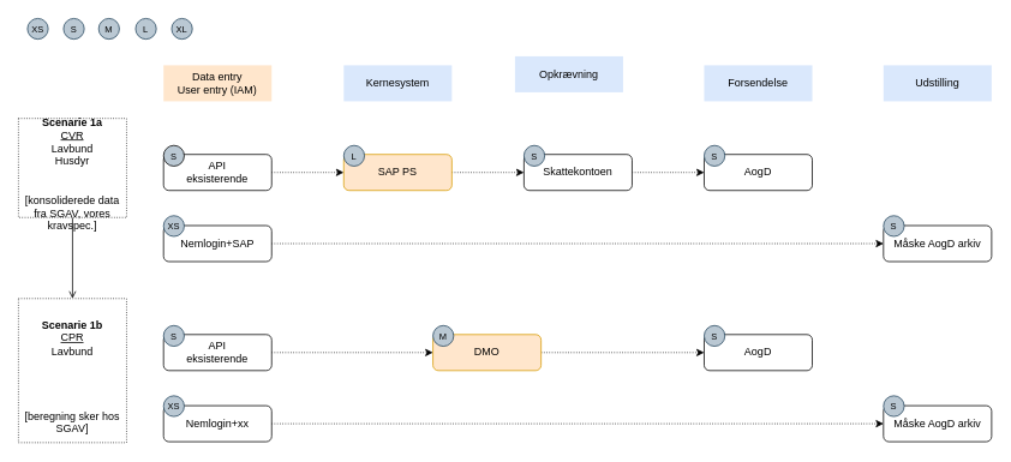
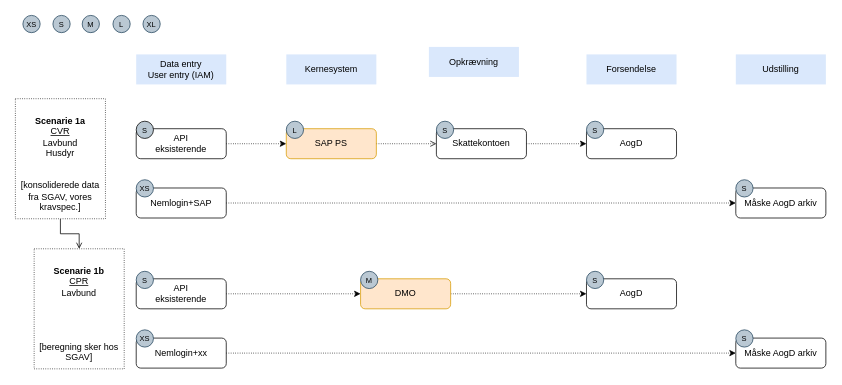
  <mxCell id="0" />
  <mxCell id="1" parent="0" />
- <mxCell id="2" value="Data entry&lt;div&gt;User entry (IAM)&lt;/div&gt;" style="rounded=0;whiteSpace=wrap;html=1;fillColor=#ffe6cc;strokeColor=none;shadow=0;glass=0;" vertex="1" parent="1"><mxGeometry x="181" y="72" width="120" height="40" as="geometry" /></mxCell>
+ <mxCell id="2" value="Data entry&lt;div&gt;User entry (IAM)&lt;/div&gt;" style="rounded=0;whiteSpace=wrap;html=1;fillColor=#dae8fc;strokeColor=none;shadow=0;glass=0;" vertex="1" parent="1"><mxGeometry x="181" y="72" width="120" height="40" as="geometry" /></mxCell>
  <mxCell id="3" value="Kernesystem" style="rounded=0;whiteSpace=wrap;html=1;fillColor=#dae8fc;strokeColor=none;shadow=0;glass=0;" vertex="1" parent="1"><mxGeometry x="381" y="72" width="120" height="40" as="geometry" /></mxCell>
  <mxCell id="4" value="Opkrævning" style="rounded=0;whiteSpace=wrap;html=1;fillColor=#dae8fc;strokeColor=none;shadow=0;glass=0;" vertex="1" parent="1"><mxGeometry x="571" y="62" width="120" height="40" as="geometry" /></mxCell>
  <mxCell id="5" value="Forsendelse" style="rounded=0;whiteSpace=wrap;html=1;fillColor=#dae8fc;strokeColor=none;shadow=0;glass=0;" vertex="1" parent="1"><mxGeometry x="781" y="72" width="120" height="40" as="geometry" /></mxCell>
  <mxCell id="6" value="" style="edgeStyle=orthogonalEdgeStyle;rounded=0;orthogonalLoop=1;jettySize=auto;html=1;endArrow=open;startFill=0;" edge="1" parent="1" source="7" target="30"><mxGeometry relative="1" as="geometry" /></mxCell>
- <mxCell id="7" value="&lt;div&gt;&lt;b&gt;&lt;br&gt;&lt;/b&gt;&lt;/div&gt;&lt;b&gt;Scenarie 1a&lt;/b&gt;&lt;div&gt;&lt;u&gt;CVR&lt;/u&gt;&lt;/div&gt;&lt;div&gt;Lavbund&lt;/div&gt;&lt;div&gt;Husdyr&lt;/div&gt;&lt;div&gt;&lt;br&gt;&lt;/div&gt;&lt;div&gt;&lt;br&gt;&lt;/div&gt;&lt;div&gt;[konsoliderede data fra SGAV, vores kravspec.]&lt;/div&gt;" style="rounded=0;whiteSpace=wrap;html=1;dashed=1;dashPattern=1 2;" vertex="1" parent="1"><mxGeometry x="20" y="131" width="120" height="110" as="geometry" /></mxCell>
+ <mxCell id="7" value="&lt;div&gt;&lt;b&gt;&lt;br&gt;&lt;/b&gt;&lt;/div&gt;&lt;b&gt;Scenarie 1a&lt;/b&gt;&lt;div&gt;&lt;u&gt;CVR&lt;/u&gt;&lt;/div&gt;&lt;div&gt;Lavbund&lt;/div&gt;&lt;div&gt;Husdyr&lt;/div&gt;&lt;div&gt;&lt;br&gt;&lt;/div&gt;&lt;div&gt;&lt;br&gt;&lt;/div&gt;&lt;div&gt;[konsoliderede data fra SGAV, vores kravspec.]&lt;/div&gt;" style="rounded=0;whiteSpace=wrap;html=1;dashed=1;dashPattern=1 2;" vertex="1" parent="1"><mxGeometry x="20" y="131" width="120" height="160" as="geometry" /></mxCell>
  <mxCell id="8" style="edgeStyle=orthogonalEdgeStyle;rounded=0;orthogonalLoop=1;jettySize=auto;html=1;entryX=0;entryY=0.5;entryDx=0;entryDy=0;strokeWidth=1;strokeColor=#000000;dashed=1;dashPattern=1 2;" edge="1" parent="1" source="9" target="11"><mxGeometry relative="1" as="geometry" /></mxCell>
  <mxCell id="9" value="API&lt;div&gt;eksisterende&lt;/div&gt;" style="rounded=1;whiteSpace=wrap;html=1;" vertex="1" parent="1"><mxGeometry x="181" y="171" width="120" height="40" as="geometry" /></mxCell>
- <mxCell id="10" style="edgeStyle=orthogonalEdgeStyle;rounded=0;orthogonalLoop=1;jettySize=auto;html=1;entryX=0;entryY=0.5;entryDx=0;entryDy=0;strokeWidth=1;strokeColor=#000000;dashed=1;dashPattern=1 2;" edge="1" parent="1" source="11" target="14"><mxGeometry relative="1" as="geometry" /></mxCell>
+ <mxCell id="10" style="edgeStyle=orthogonalEdgeStyle;rounded=0;orthogonalLoop=1;jettySize=auto;html=1;entryX=0;entryY=0.5;entryDx=0;entryDy=0;strokeWidth=1;strokeColor=#000000;dashed=1;dashPattern=1 2;endArrow=open;" edge="1" parent="1" source="11" target="14"><mxGeometry relative="1" as="geometry" /></mxCell>
  <mxCell id="11" value="SAP PS" style="rounded=1;whiteSpace=wrap;html=1;fillColor=#ffe6cc;strokeColor=#d79b00;" vertex="1" parent="1"><mxGeometry x="381" y="171" width="120" height="40" as="geometry" /></mxCell>
  <mxCell id="12" value="Udstilling" style="rounded=0;whiteSpace=wrap;html=1;fillColor=#dae8fc;strokeColor=none;shadow=0;glass=0;" vertex="1" parent="1"><mxGeometry x="980" y="72" width="120" height="40" as="geometry" /></mxCell>
  <mxCell id="13" style="edgeStyle=orthogonalEdgeStyle;rounded=0;orthogonalLoop=1;jettySize=auto;html=1;entryX=0;entryY=0.5;entryDx=0;entryDy=0;strokeWidth=1;strokeColor=#000000;dashed=1;dashPattern=1 2;" edge="1" parent="1" source="14" target="15"><mxGeometry relative="1" as="geometry" /></mxCell>
  <mxCell id="14" value="Skattekontoen" style="rounded=1;whiteSpace=wrap;html=1;" vertex="1" parent="1"><mxGeometry x="581" y="171" width="120" height="40" as="geometry" /></mxCell>
  <mxCell id="15" value="AogD" style="rounded=1;whiteSpace=wrap;html=1;" vertex="1" parent="1"><mxGeometry x="781" y="171" width="120" height="40" as="geometry" /></mxCell>
  <mxCell id="16" style="edgeStyle=orthogonalEdgeStyle;rounded=0;orthogonalLoop=1;jettySize=auto;html=1;entryX=0;entryY=0.5;entryDx=0;entryDy=0;strokeWidth=1;strokeColor=#000000;dashed=1;dashPattern=1 2;" edge="1" parent="1" source="17" target="18"><mxGeometry relative="1" as="geometry" /></mxCell>
  <mxCell id="17" value="Nemlogin+SAP" style="rounded=1;whiteSpace=wrap;html=1;" vertex="1" parent="1"><mxGeometry x="181" y="250" width="120" height="40" as="geometry" /></mxCell>
  <mxCell id="18" value="Måske AogD arkiv" style="rounded=1;whiteSpace=wrap;html=1;" vertex="1" parent="1"><mxGeometry x="980" y="250" width="120" height="40" as="geometry" /></mxCell>
  <mxCell id="19" value="XS" style="ellipse;whiteSpace=wrap;html=1;aspect=fixed;rotation=0;strokeColor=#23445d;gradientDirection=east;fillColor=#bac8d3;rounded=0;pointerEvents=0;fontFamily=Helvetica;fontSize=10;spacingTop=4;spacingBottom=4;spacingLeft=4;spacingRight=4;points=[];fontStyle=0;" vertex="1" parent="1"><mxGeometry x="30" y="20" width="23" height="23" as="geometry" /></mxCell>
  <mxCell id="20" value="S" style="ellipse;whiteSpace=wrap;html=1;aspect=fixed;rotation=0;strokeColor=#23445d;gradientDirection=east;fillColor=#bac8d3;rounded=0;pointerEvents=0;fontFamily=Helvetica;fontSize=10;spacingTop=4;spacingBottom=4;spacingLeft=4;spacingRight=4;points=[];fontStyle=0;" vertex="1" parent="1"><mxGeometry x="70" y="20" width="23" height="23" as="geometry" /></mxCell>
  <mxCell id="21" value="M" style="ellipse;whiteSpace=wrap;html=1;aspect=fixed;rotation=0;strokeColor=#23445d;gradientDirection=east;fillColor=#bac8d3;rounded=0;pointerEvents=0;fontFamily=Helvetica;fontSize=10;spacingTop=4;spacingBottom=4;spacingLeft=4;spacingRight=4;points=[];fontStyle=0;" vertex="1" parent="1"><mxGeometry x="109" y="20" width="23" height="23" as="geometry" /></mxCell>
  <mxCell id="22" value="L" style="ellipse;whiteSpace=wrap;html=1;aspect=fixed;rotation=0;strokeColor=#23445d;gradientDirection=east;fillColor=#bac8d3;rounded=0;pointerEvents=0;fontFamily=Helvetica;fontSize=10;spacingTop=4;spacingBottom=4;spacingLeft=4;spacingRight=4;points=[];fontStyle=0;" vertex="1" parent="1"><mxGeometry x="150" y="20" width="23" height="23" as="geometry" /></mxCell>
  <mxCell id="23" value="XL" style="ellipse;whiteSpace=wrap;html=1;aspect=fixed;rotation=0;strokeColor=#23445d;gradientDirection=east;fillColor=#bac8d3;rounded=0;pointerEvents=0;fontFamily=Helvetica;fontSize=10;spacingTop=4;spacingBottom=4;spacingLeft=4;spacingRight=4;points=[];fontStyle=0;" vertex="1" parent="1"><mxGeometry x="190" y="20" width="23" height="23" as="geometry" /></mxCell>
  <mxCell id="24" value="XS" style="ellipse;whiteSpace=wrap;html=1;aspect=fixed;rotation=0;strokeColor=#23445d;gradientDirection=east;fillColor=#bac8d3;rounded=0;pointerEvents=0;fontFamily=Helvetica;fontSize=10;spacingTop=4;spacingBottom=4;spacingLeft=4;spacingRight=4;points=[];fontStyle=0" vertex="1" parent="1"><mxGeometry x="181" y="239" width="23" height="23" as="geometry" /></mxCell>
  <mxCell id="25" value="S" style="ellipse;whiteSpace=wrap;html=1;aspect=fixed;rotation=0;strokeColor=#000000;gradientDirection=east;fillColor=#bac8d3;rounded=0;pointerEvents=0;fontFamily=Helvetica;fontSize=10;spacingTop=4;spacingBottom=4;spacingLeft=4;spacingRight=4;points=[];fontStyle=0" vertex="1" parent="1"><mxGeometry x="181" y="161" width="23" height="23" as="geometry" /></mxCell>
  <mxCell id="26" value="L" style="ellipse;whiteSpace=wrap;html=1;aspect=fixed;rotation=0;strokeColor=#23445d;gradientDirection=east;fillColor=#bac8d3;rounded=0;pointerEvents=0;fontFamily=Helvetica;fontSize=10;spacingTop=4;spacingBottom=4;spacingLeft=4;spacingRight=4;points=[];fontStyle=0" vertex="1" parent="1"><mxGeometry x="381" y="161" width="23" height="23" as="geometry" /></mxCell>
  <mxCell id="27" value="S" style="ellipse;whiteSpace=wrap;html=1;aspect=fixed;rotation=0;strokeColor=#23445d;gradientDirection=east;fillColor=#bac8d3;rounded=0;pointerEvents=0;fontFamily=Helvetica;fontSize=10;spacingTop=4;spacingBottom=4;spacingLeft=4;spacingRight=4;points=[];fontStyle=0" vertex="1" parent="1"><mxGeometry x="781" y="161" width="23" height="23" as="geometry" /></mxCell>
  <mxCell id="28" value="S" style="ellipse;whiteSpace=wrap;html=1;aspect=fixed;rotation=0;strokeColor=#23445d;gradientDirection=east;fillColor=#bac8d3;rounded=0;pointerEvents=0;fontFamily=Helvetica;fontSize=10;spacingTop=4;spacingBottom=4;spacingLeft=4;spacingRight=4;points=[];fontStyle=0" vertex="1" parent="1"><mxGeometry x="581" y="161" width="23" height="23" as="geometry" /></mxCell>
  <mxCell id="29" value="S" style="ellipse;whiteSpace=wrap;html=1;aspect=fixed;rotation=0;strokeColor=#23445d;gradientDirection=east;fillColor=#bac8d3;rounded=0;pointerEvents=0;fontFamily=Helvetica;fontSize=10;spacingTop=4;spacingBottom=4;spacingLeft=4;spacingRight=4;points=[];fontStyle=0" vertex="1" parent="1"><mxGeometry x="980" y="239" width="23" height="23" as="geometry" /></mxCell>
- <mxCell id="30" value="&lt;div&gt;&lt;b&gt;&lt;br&gt;&lt;/b&gt;&lt;/div&gt;&lt;b&gt;&lt;div&gt;&lt;br&gt;&lt;/div&gt;Scenarie 1b&lt;/b&gt;&lt;div&gt;&lt;u&gt;CPR&lt;/u&gt;&lt;/div&gt;&lt;div&gt;Lavbund&lt;/div&gt;&lt;div&gt;&lt;br&gt;&lt;/div&gt;&lt;div&gt;&lt;br&gt;&lt;/div&gt;&lt;div&gt;&lt;br&gt;&lt;/div&gt;&lt;div&gt;&lt;br&gt;&lt;/div&gt;&lt;div&gt;[beregning sker hos SGAV]&lt;/div&gt;&lt;div&gt;&lt;br&gt;&lt;/div&gt;" style="rounded=0;whiteSpace=wrap;html=1;dashed=1;dashPattern=1 2;" vertex="1" parent="1"><mxGeometry x="20" y="331" width="120" height="160" as="geometry" /></mxCell>
+ <mxCell id="30" value="&lt;div&gt;&lt;b&gt;&lt;br&gt;&lt;/b&gt;&lt;/div&gt;&lt;b&gt;&lt;div&gt;&lt;br&gt;&lt;/div&gt;Scenarie 1b&lt;/b&gt;&lt;div&gt;&lt;u&gt;CPR&lt;/u&gt;&lt;/div&gt;&lt;div&gt;Lavbund&lt;/div&gt;&lt;div&gt;&lt;br&gt;&lt;/div&gt;&lt;div&gt;&lt;br&gt;&lt;/div&gt;&lt;div&gt;&lt;br&gt;&lt;/div&gt;&lt;div&gt;&lt;br&gt;&lt;/div&gt;&lt;div&gt;[beregning sker hos SGAV]&lt;/div&gt;&lt;div&gt;&lt;br&gt;&lt;/div&gt;" style="rounded=0;whiteSpace=wrap;html=1;dashed=1;dashPattern=1 2;" vertex="1" parent="1"><mxGeometry x="45" y="331" width="120" height="160" as="geometry" /></mxCell>
  <mxCell id="31" style="edgeStyle=orthogonalEdgeStyle;rounded=0;orthogonalLoop=1;jettySize=auto;html=1;strokeWidth=1;strokeColor=#000000;dashed=1;dashPattern=1 2;" edge="1" parent="1" source="32" target="34"><mxGeometry relative="1" as="geometry" /></mxCell>
  <mxCell id="32" value="API&lt;div&gt;eksisterende&lt;/div&gt;" style="rounded=1;whiteSpace=wrap;html=1;" vertex="1" parent="1"><mxGeometry x="181" y="371" width="120" height="40" as="geometry" /></mxCell>
  <mxCell id="33" style="edgeStyle=orthogonalEdgeStyle;rounded=0;orthogonalLoop=1;jettySize=auto;html=1;entryX=0;entryY=0.5;entryDx=0;entryDy=0;strokeWidth=1;strokeColor=#000000;dashed=1;dashPattern=1 2;" edge="1" parent="1" source="34" target="35"><mxGeometry relative="1" as="geometry" /></mxCell>
  <mxCell id="34" value="DMO" style="rounded=1;whiteSpace=wrap;html=1;fillColor=#ffe6cc;strokeColor=#d79b00;" vertex="1" parent="1"><mxGeometry x="480" y="371" width="120" height="40" as="geometry" /></mxCell>
  <mxCell id="35" value="AogD" style="rounded=1;whiteSpace=wrap;html=1;" vertex="1" parent="1"><mxGeometry x="781" y="371" width="120" height="40" as="geometry" /></mxCell>
  <mxCell id="36" style="edgeStyle=orthogonalEdgeStyle;rounded=0;orthogonalLoop=1;jettySize=auto;html=1;entryX=0;entryY=0.5;entryDx=0;entryDy=0;strokeWidth=1;strokeColor=#000000;dashed=1;dashPattern=1 2;" edge="1" parent="1" source="37" target="38"><mxGeometry relative="1" as="geometry" /></mxCell>
  <mxCell id="37" value="Nemlogin+xx" style="rounded=1;whiteSpace=wrap;html=1;" vertex="1" parent="1"><mxGeometry x="181" y="450" width="120" height="40" as="geometry" /></mxCell>
  <mxCell id="38" value="Måske AogD arkiv" style="rounded=1;whiteSpace=wrap;html=1;" vertex="1" parent="1"><mxGeometry x="980" y="450" width="120" height="40" as="geometry" /></mxCell>
  <mxCell id="39" value="XS" style="ellipse;whiteSpace=wrap;html=1;aspect=fixed;rotation=0;strokeColor=#23445d;gradientDirection=east;fillColor=#bac8d3;rounded=0;pointerEvents=0;fontFamily=Helvetica;fontSize=10;spacingTop=4;spacingBottom=4;spacingLeft=4;spacingRight=4;points=[];fontStyle=0" vertex="1" parent="1"><mxGeometry x="181" y="439" width="23" height="23" as="geometry" /></mxCell>
  <mxCell id="40" value="S" style="ellipse;whiteSpace=wrap;html=1;aspect=fixed;rotation=0;strokeColor=#23445d;gradientDirection=east;fillColor=#bac8d3;rounded=0;pointerEvents=0;fontFamily=Helvetica;fontSize=10;spacingTop=4;spacingBottom=4;spacingLeft=4;spacingRight=4;points=[];fontStyle=0" vertex="1" parent="1"><mxGeometry x="181" y="361" width="23" height="23" as="geometry" /></mxCell>
  <mxCell id="41" value="S" style="ellipse;whiteSpace=wrap;html=1;aspect=fixed;rotation=0;strokeColor=#23445d;gradientDirection=east;fillColor=#bac8d3;rounded=0;pointerEvents=0;fontFamily=Helvetica;fontSize=10;spacingTop=4;spacingBottom=4;spacingLeft=4;spacingRight=4;points=[];fontStyle=0" vertex="1" parent="1"><mxGeometry x="781" y="361" width="23" height="23" as="geometry" /></mxCell>
  <mxCell id="42" value="M" style="ellipse;whiteSpace=wrap;html=1;aspect=fixed;rotation=0;strokeColor=#23445d;gradientDirection=east;fillColor=#bac8d3;rounded=0;pointerEvents=0;fontFamily=Helvetica;fontSize=10;spacingTop=4;spacingBottom=4;spacingLeft=4;spacingRight=4;points=[];fontStyle=0" vertex="1" parent="1"><mxGeometry x="480" y="361" width="23" height="23" as="geometry" /></mxCell>
  <mxCell id="43" value="S" style="ellipse;whiteSpace=wrap;html=1;aspect=fixed;rotation=0;strokeColor=#23445d;gradientDirection=east;fillColor=#bac8d3;rounded=0;pointerEvents=0;fontFamily=Helvetica;fontSize=10;spacingTop=4;spacingBottom=4;spacingLeft=4;spacingRight=4;points=[];fontStyle=0" vertex="1" parent="1"><mxGeometry x="980" y="439" width="23" height="23" as="geometry" /></mxCell>
